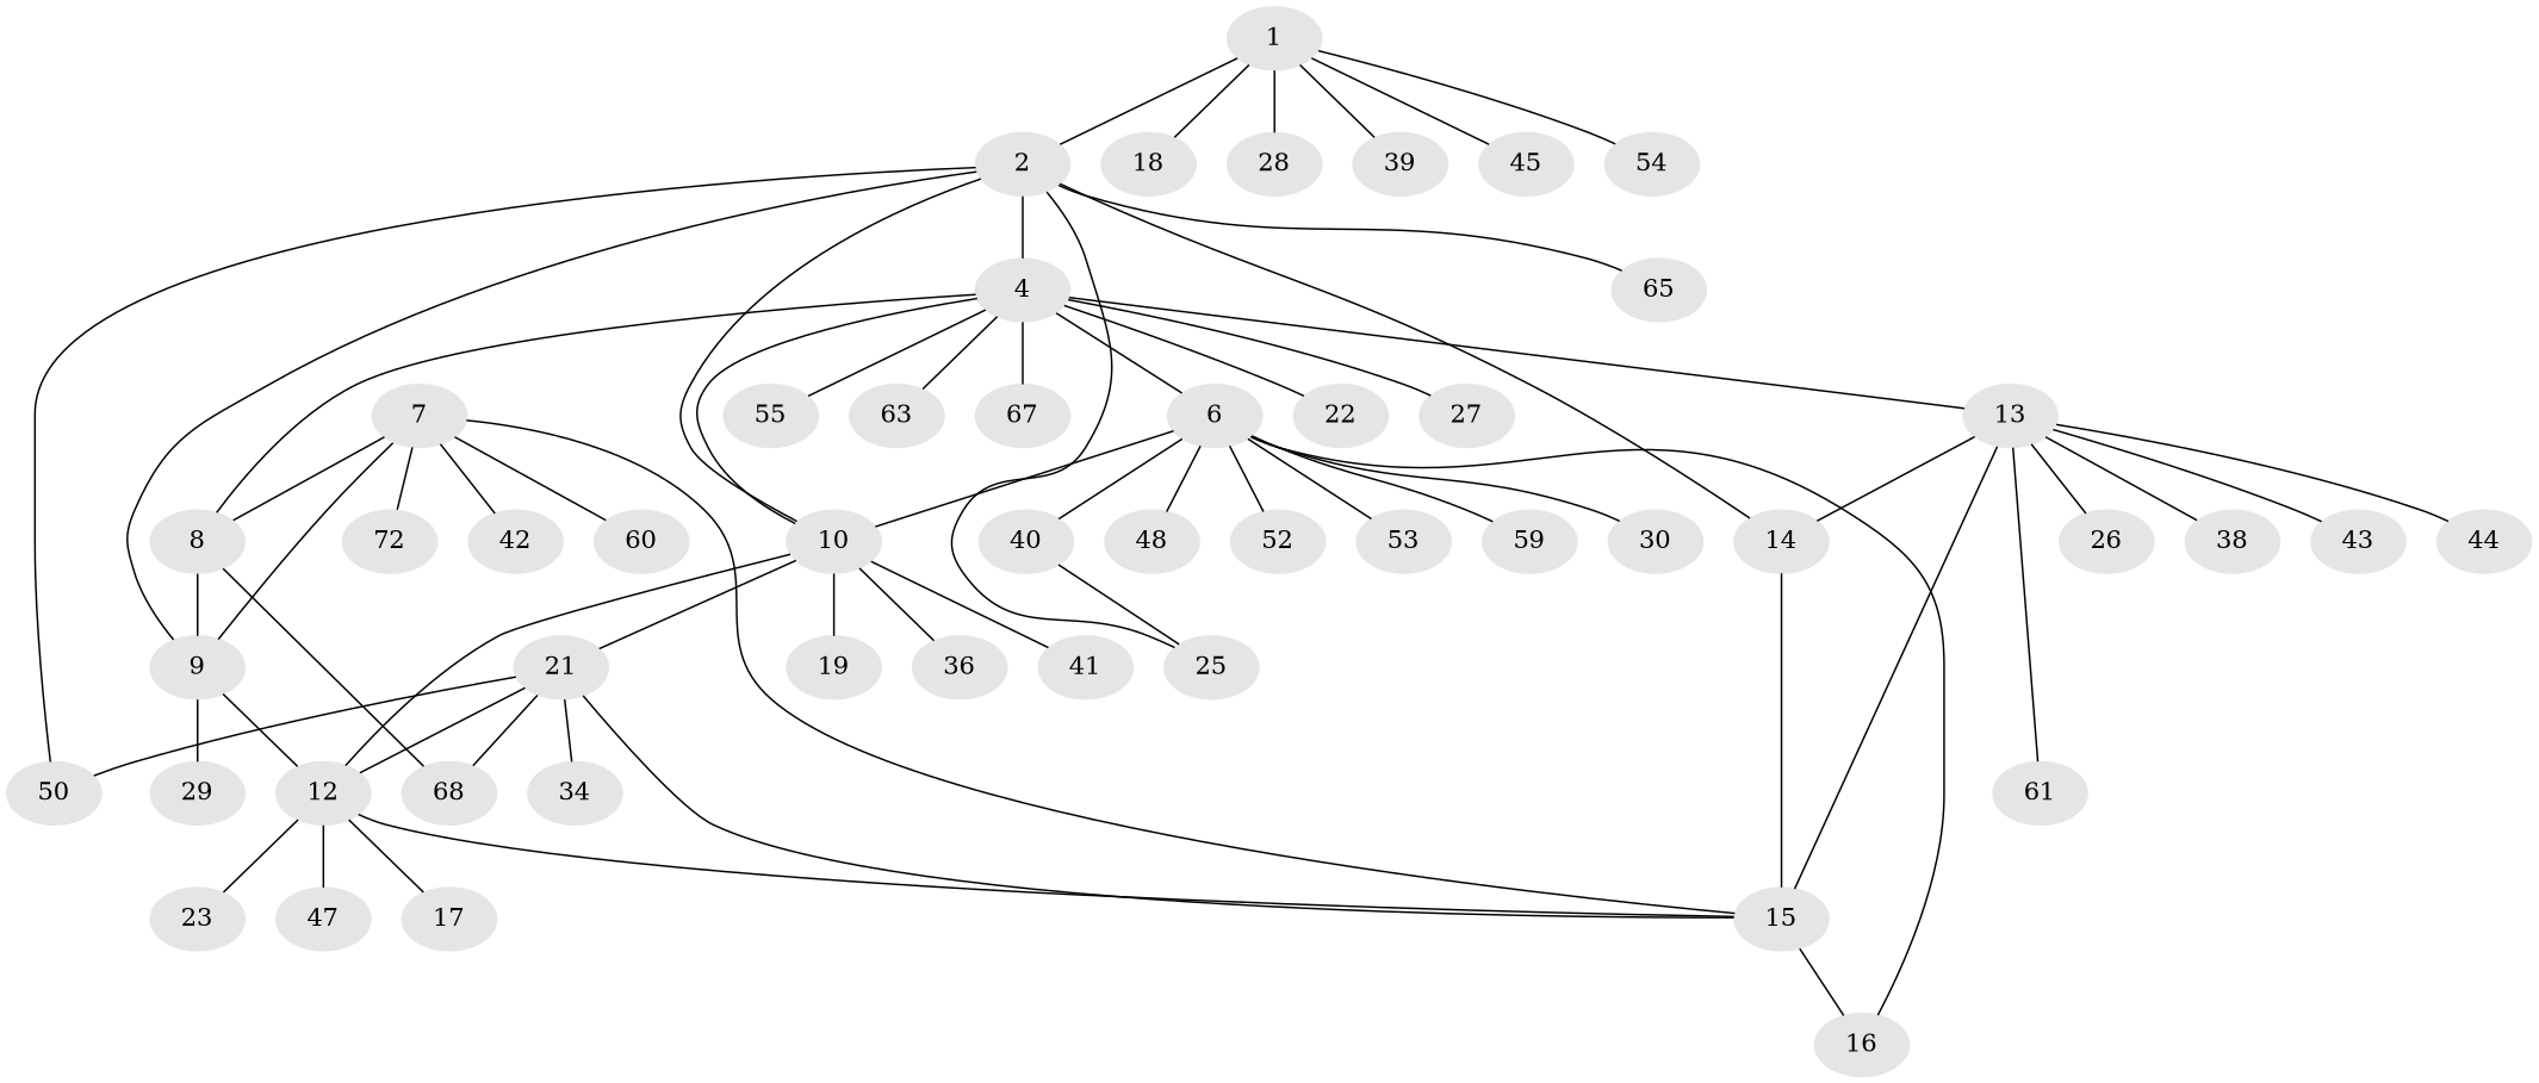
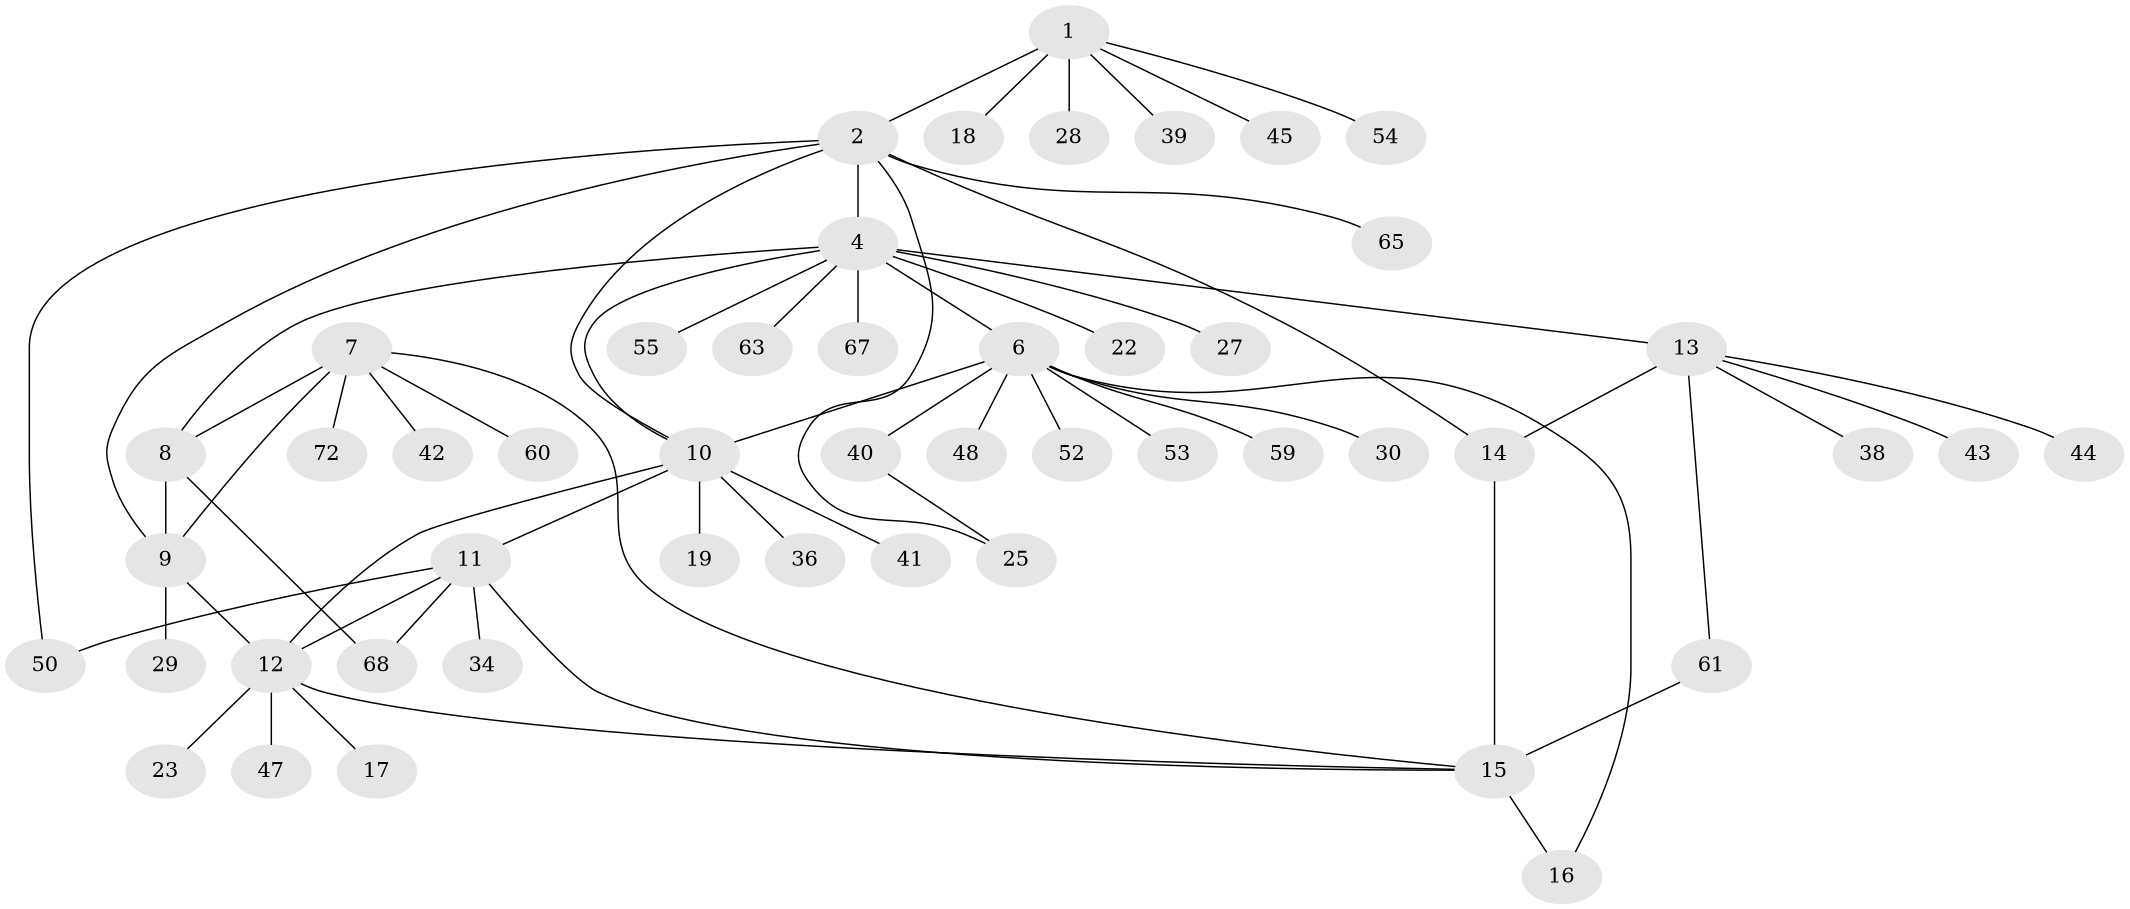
  graph {
    node [color=gray90 style=filled]
    1 [super="+3"]
    2 [super="+37"]
    18
    28
    39
    45
    54 [super="+66"]
    4 [super="+5"]
    9 [super="+58"]
    10 [super="+31"]
    14 [super="+56"]
    25
    50
    65
    6 [super="+49"]
    8 [super="+35"]
    13 [super="+32"]
    22 [super="+24"]
    27
    55
    63
    67
    12 [super="+20"]
    29
-   11 [super="+33" label=21]
+   11 [super="+33"]
    19
    36
    41
    15 [super="+69"]
    16 [super="+21"]
    30
    40
    48
    52
    53 [super="+57"]
    59
    68
-   26 [super="+64"]
    38
    43
    44
    61
    7 [super="+46"]
    42 [super="+51"]
    60
    n46 [label=72]
    17
    23
    47
    34
    1 -- 2 [weight=2]
    1 -- 18
    1 -- 28
    1 -- 39
    1 -- 45
    1 -- 54
    2 -- 4
    2 -- 9
    2 -- 10
    2 -- 14
    2 -- 25
    2 -- 50
    2 -- 65
    4 -- 10
    4 -- 6 [weight=2]
    4 -- 8
    4 -- 13 [weight=2]
    4 -- 22
    4 -- 27
    4 -- 55
    4 -- 63
    4 -- 67
    9 -- 12
    9 -- 29
    10 -- 12
    10 -- 11
    10 -- 19
    10 -- 36
    10 -- 41
    14 -- 15
    6 -- 10
    6 -- 16
    6 -- 30
    6 -- 40
    6 -- 48
    6 -- 52
    6 -- 53
    6 -- 59
    8 -- 9
    8 -- 68
    13 -- 14
-   13 -- 15
-   13 -- 26
+   61 -- 15
    13 -- 38
    13 -- 43
    13 -- 44
    13 -- 61
    12 -- 15
    12 -- 17
    12 -- 23
    12 -- 47
    11 -- 50
    11 -- 12
    11 -- 15
    11 -- 68
    11 -- 34
    15 -- 16
    40 -- 25
    7 -- 9
    7 -- 8
    7 -- 15
    7 -- 42
    7 -- 60
    7 -- n46
  }
